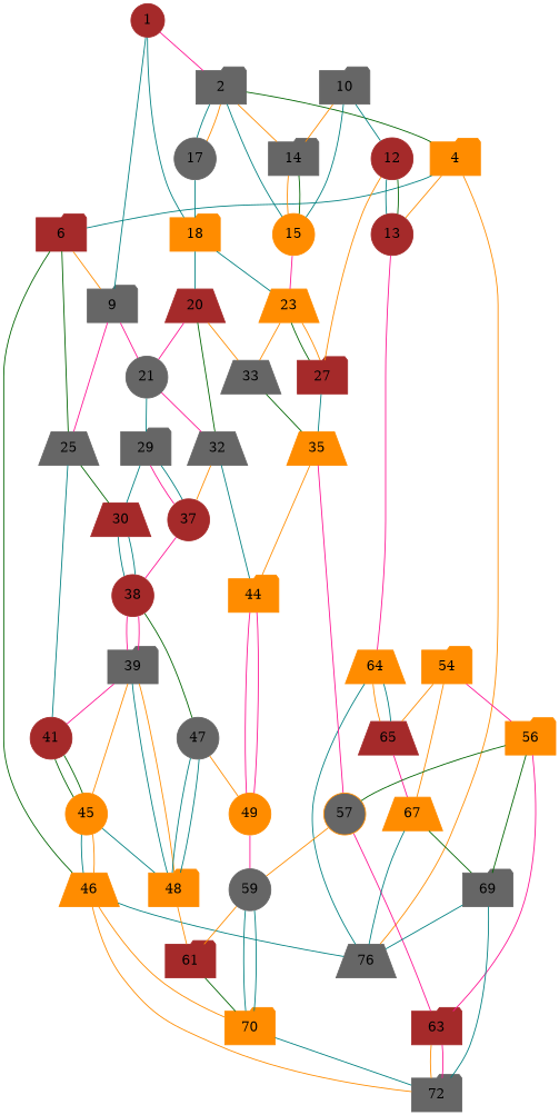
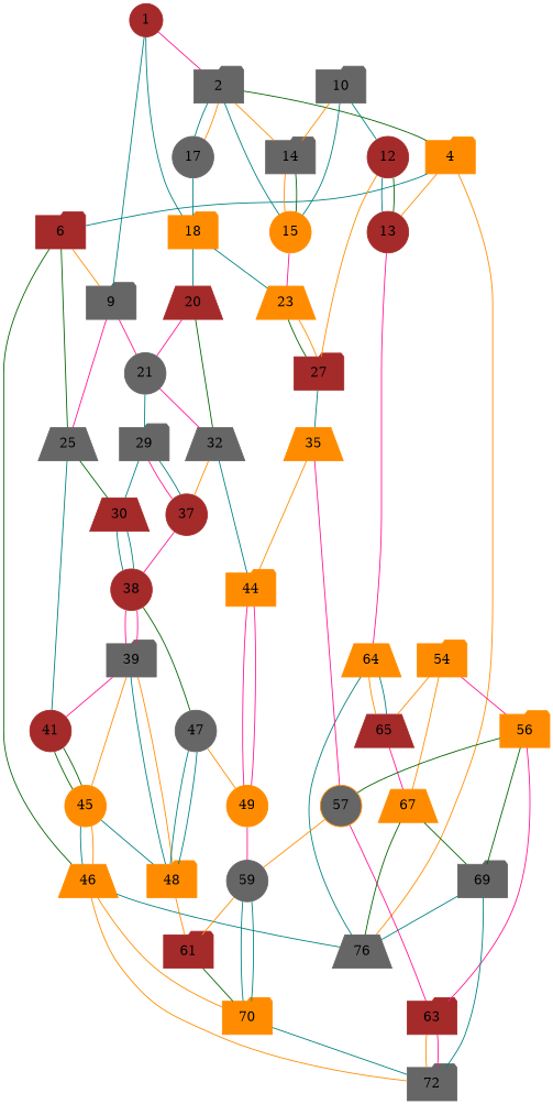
  graph {
    node [color=gray40 shape=folder style=filled]
    edge [color=teal]
    1 [color=brown shape=circle super="+8"]
    2 [super="+3"]
    9 [super="+22"]
    18 [color=darkorange super="+19"]
    4 [color=darkorange super="+5"]
    14
    17 [shape=circle]
    25 [shape=trapezium super="+26"]
    21 [shape=circle super="+28"]
    23 [color=darkorange shape=trapezium super="+24"]
    20 [color=brown shape=trapezium super="+31"]
    6 [color=brown super="+7"]
    13 [color=brown shape=circle super="+52"]
    76 [shape=trapezium super="+77"]
    15 [color=darkorange shape=circle super="+16"]
    46 [color=darkorange shape=trapezium super="+75"]
    64 [color=darkorange shape=trapezium super="+74"]
    30 [color=brown shape=trapezium]
    41 [color=brown shape=circle]
    70 [color=darkorange super="+71"]
    72 [super="+73"]
    32 [shape=trapezium super="+36"]
    29
    10 [super="+11"]
    12 [color=brown shape=circle]
    27 [color=brown super="+34"]
    35 [color=darkorange shape=trapezium super="+43"]
    65 [color=brown shape=trapezium super="+66"]
-   33 [shape=trapezium]
    37 [color=brown shape=circle]
    44 [color=darkorange]
    38 [color=brown shape=circle super="+42"]
    45 [color=darkorange shape=circle super="+51"]
    57 [color=darkorange fillcolor=gray40 shape=circle super="+58"]
    39 [super="+40"]
    47 [shape=circle]
    49 [color=darkorange shape=circle]
    59 [shape=circle super="+60"]
    63 [color=brown]
    48 [color=darkorange super="+50"]
    61 [color=brown]
    54 [color=darkorange super="+55"]
    56 [color=darkorange super="+62"]
    67 [color=darkorange shape=trapezium super="+68"]
    69 [super="+78"]
    1 -- 2 [color=deeppink]
    1 -- 9
    1 -- 18
    2 -- 4 [color=darkgreen]
    2 -- 14 [color=darkorange]
    2 -- 17
    2 -- 17 [color=darkorange]
    9 -- 25 [color=deeppink]
    9 -- 21 [color=deeppink]
    18 -- 23
    18 -- 20
    4 -- 6
    4 -- 13 [color=darkorange]
    4 -- 76 [color=darkorange]
    14 -- 15 [color=darkorange]
    14 -- 15 [color=darkgreen]
    17 -- 18
    25 -- 30 [color=darkgreen]
    25 -- 41
    21 -- 32 [color=deeppink]
    21 -- 29
    23 -- 27 [color=darkgreen]
    23 -- 27 [color=darkorange]
-   23 -- 33 [color=darkorange]
    20 -- 21 [color=deeppink]
    20 -- 32 [color=darkgreen]
-   20 -- 33 [color=darkorange]
    6 -- 9 [color=darkorange]
    6 -- 25 [color=darkgreen]
    6 -- 46 [color=darkgreen]
    13 -- 64 [color=deeppink]
    15 -- 2
    15 -- 23 [color=deeppink]
    46 -- 76
    46 -- 70 [color=darkorange]
    46 -- 72 [color=darkorange]
    64 -- 76
    64 -- 65 [color=darkorange weight=2]
    64 -- 65
    30 -- 38
    30 -- 38
    41 -- 45 [color=darkgreen]
    41 -- 45 [color=darkgreen]
    70 -- 72
    32 -- 37 [color=darkorange]
    32 -- 44
    29 -- 30
    29 -- 37 [color=deeppink]
    29 -- 37
    10 -- 14 [color=darkorange]
    10 -- 15
    10 -- 12
    12 -- 13
    12 -- 13 [color=darkgreen]
    12 -- 27 [color=darkorange]
    27 -- 35
    35 -- 44 [color=darkorange]
    35 -- 57 [color=deeppink]
    65 -- 67 [color=deeppink]
-   33 -- 35 [color=darkgreen]
    37 -- 38 [color=deeppink]
    44 -- 49 [color=deeppink]
    44 -- 49 [color=deeppink]
    38 -- 39 [color=deeppink]
    38 -- 39 [color=deeppink]
    38 -- 47 [color=darkgreen]
    45 -- 46
    45 -- 46 [color=darkorange]
    45 -- 48
    57 -- 59 [color=darkorange]
    57 -- 63 [color=deeppink]
    39 -- 41 [color=deeppink]
    39 -- 45 [color=darkorange]
    39 -- 48
    39 -- 48 [color=darkorange]
    47 -- 49 [color=darkorange]
    47 -- 48
    47 -- 48
    49 -- 59 [color=deeppink]
    59 -- 70
    59 -- 70
    59 -- 61 [color=darkorange]
    63 -- 72 [color=darkorange]
    63 -- 72 [color=deeppink]
    48 -- 61 [color=darkorange]
    61 -- 70 [color=darkgreen]
    54 -- 65 [color=darkorange]
    54 -- 56 [color=deeppink]
    54 -- 67 [color=darkorange]
    56 -- 57 [color=darkgreen]
    56 -- 63 [color=deeppink]
    56 -- 69 [color=darkgreen]
-   67 -- 76
+   67 -- 76 [color=darkgreen]
    67 -- 69 [color=darkgreen]
    69 -- 76
    69 -- 72
  }
